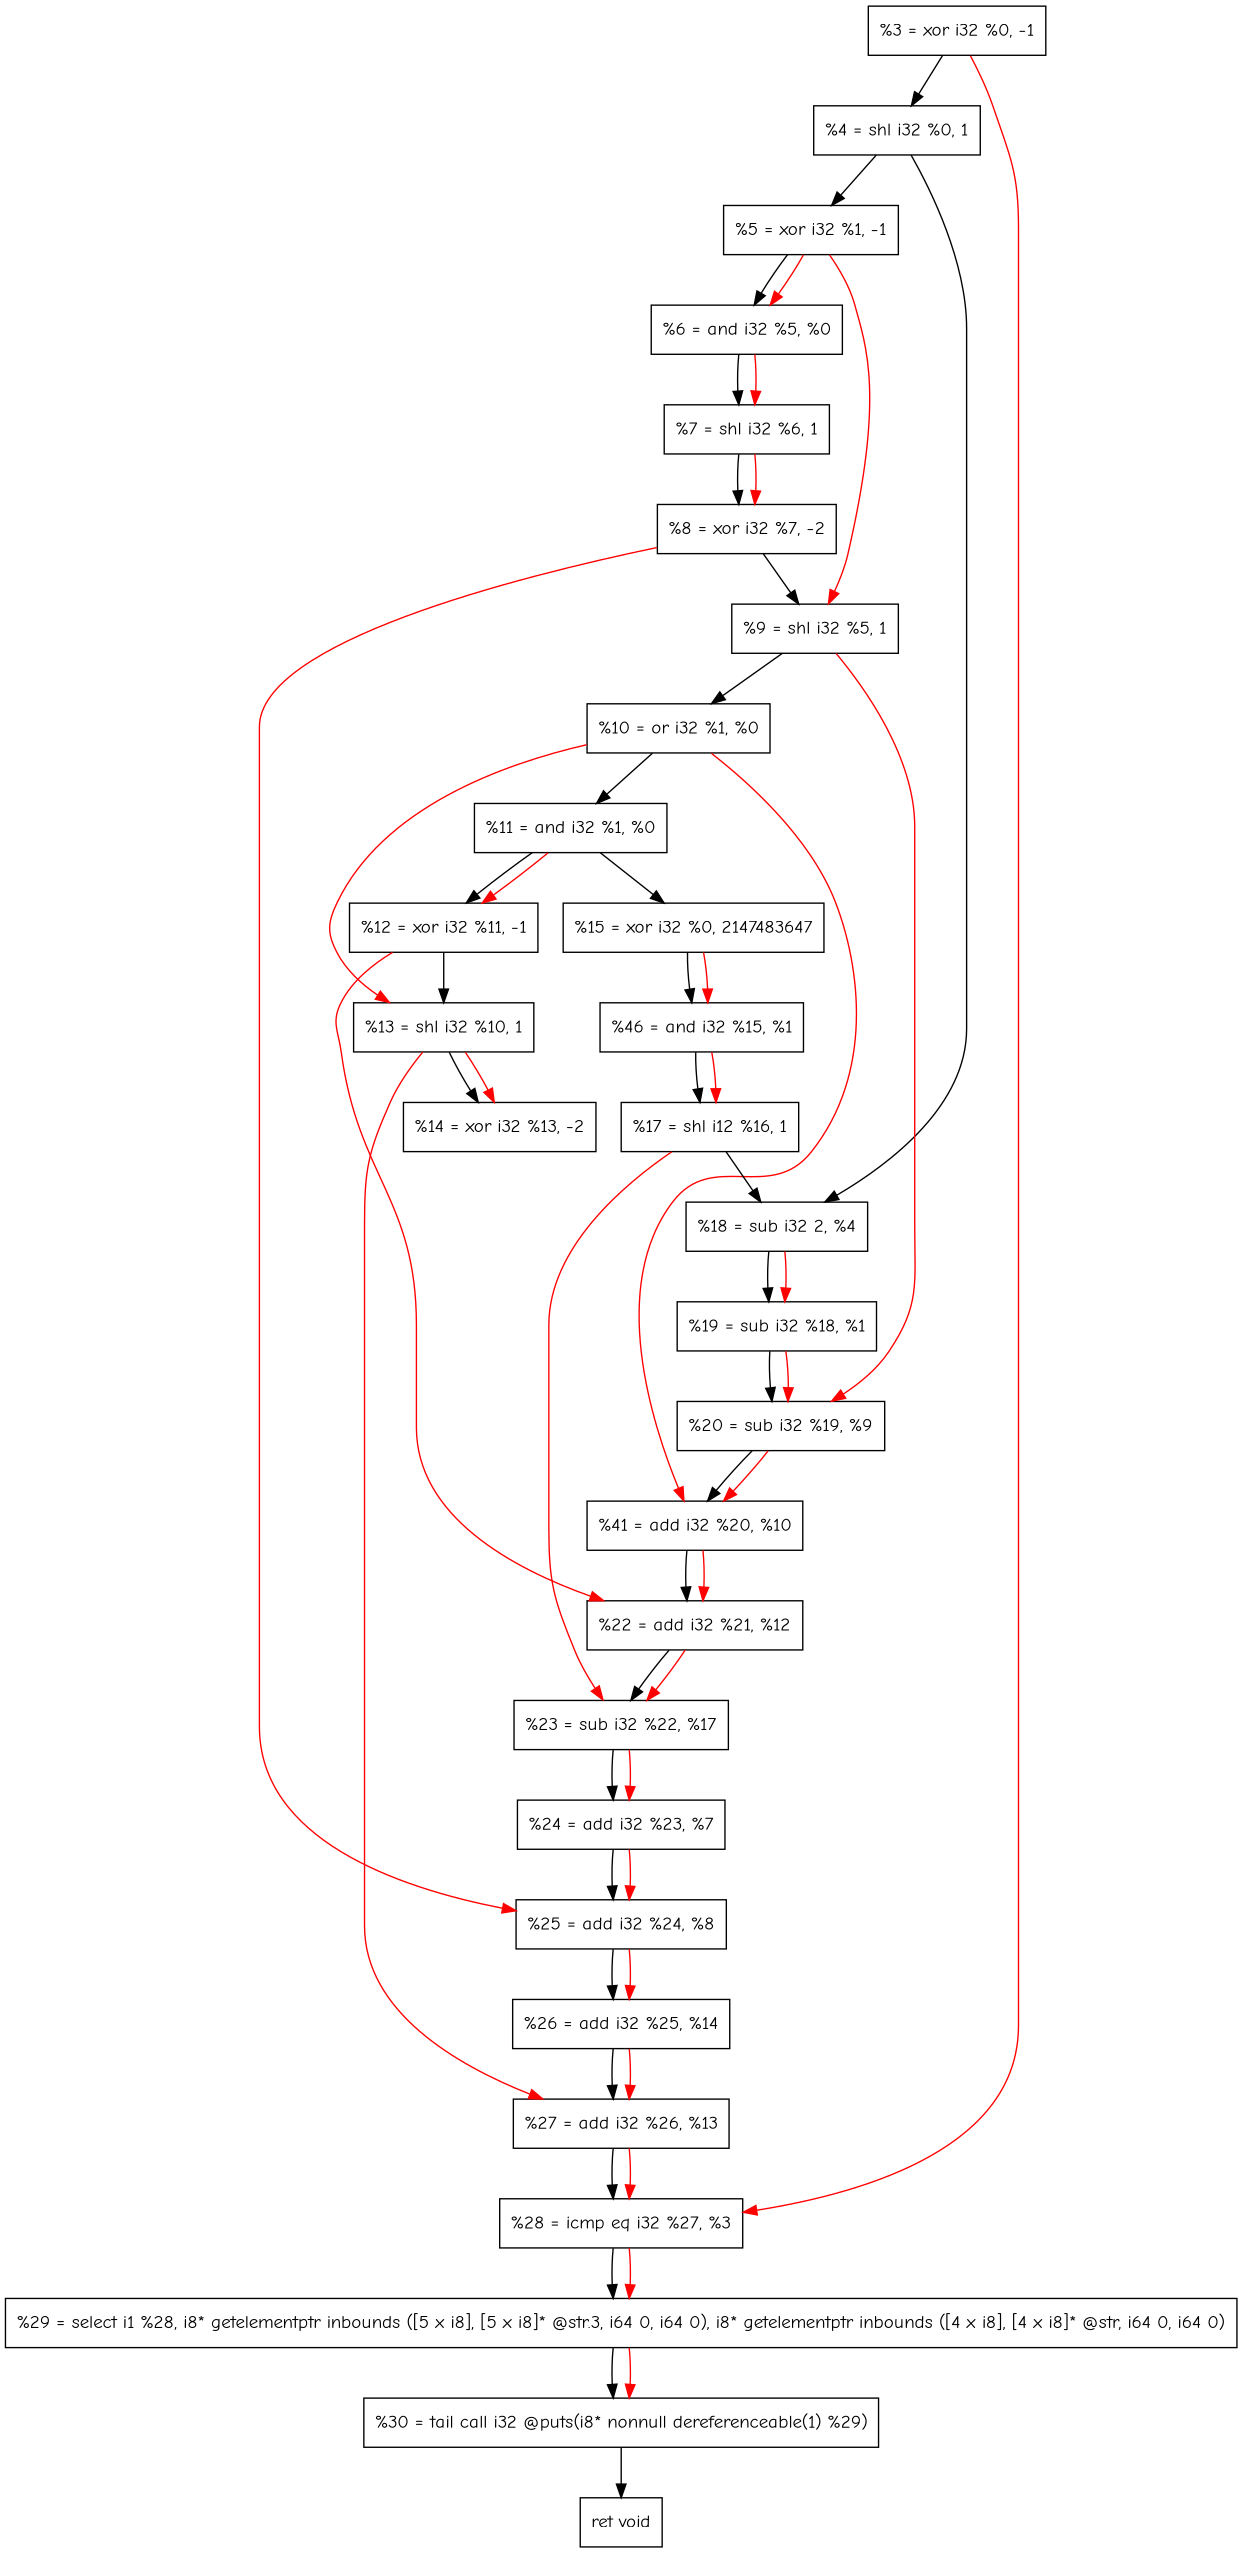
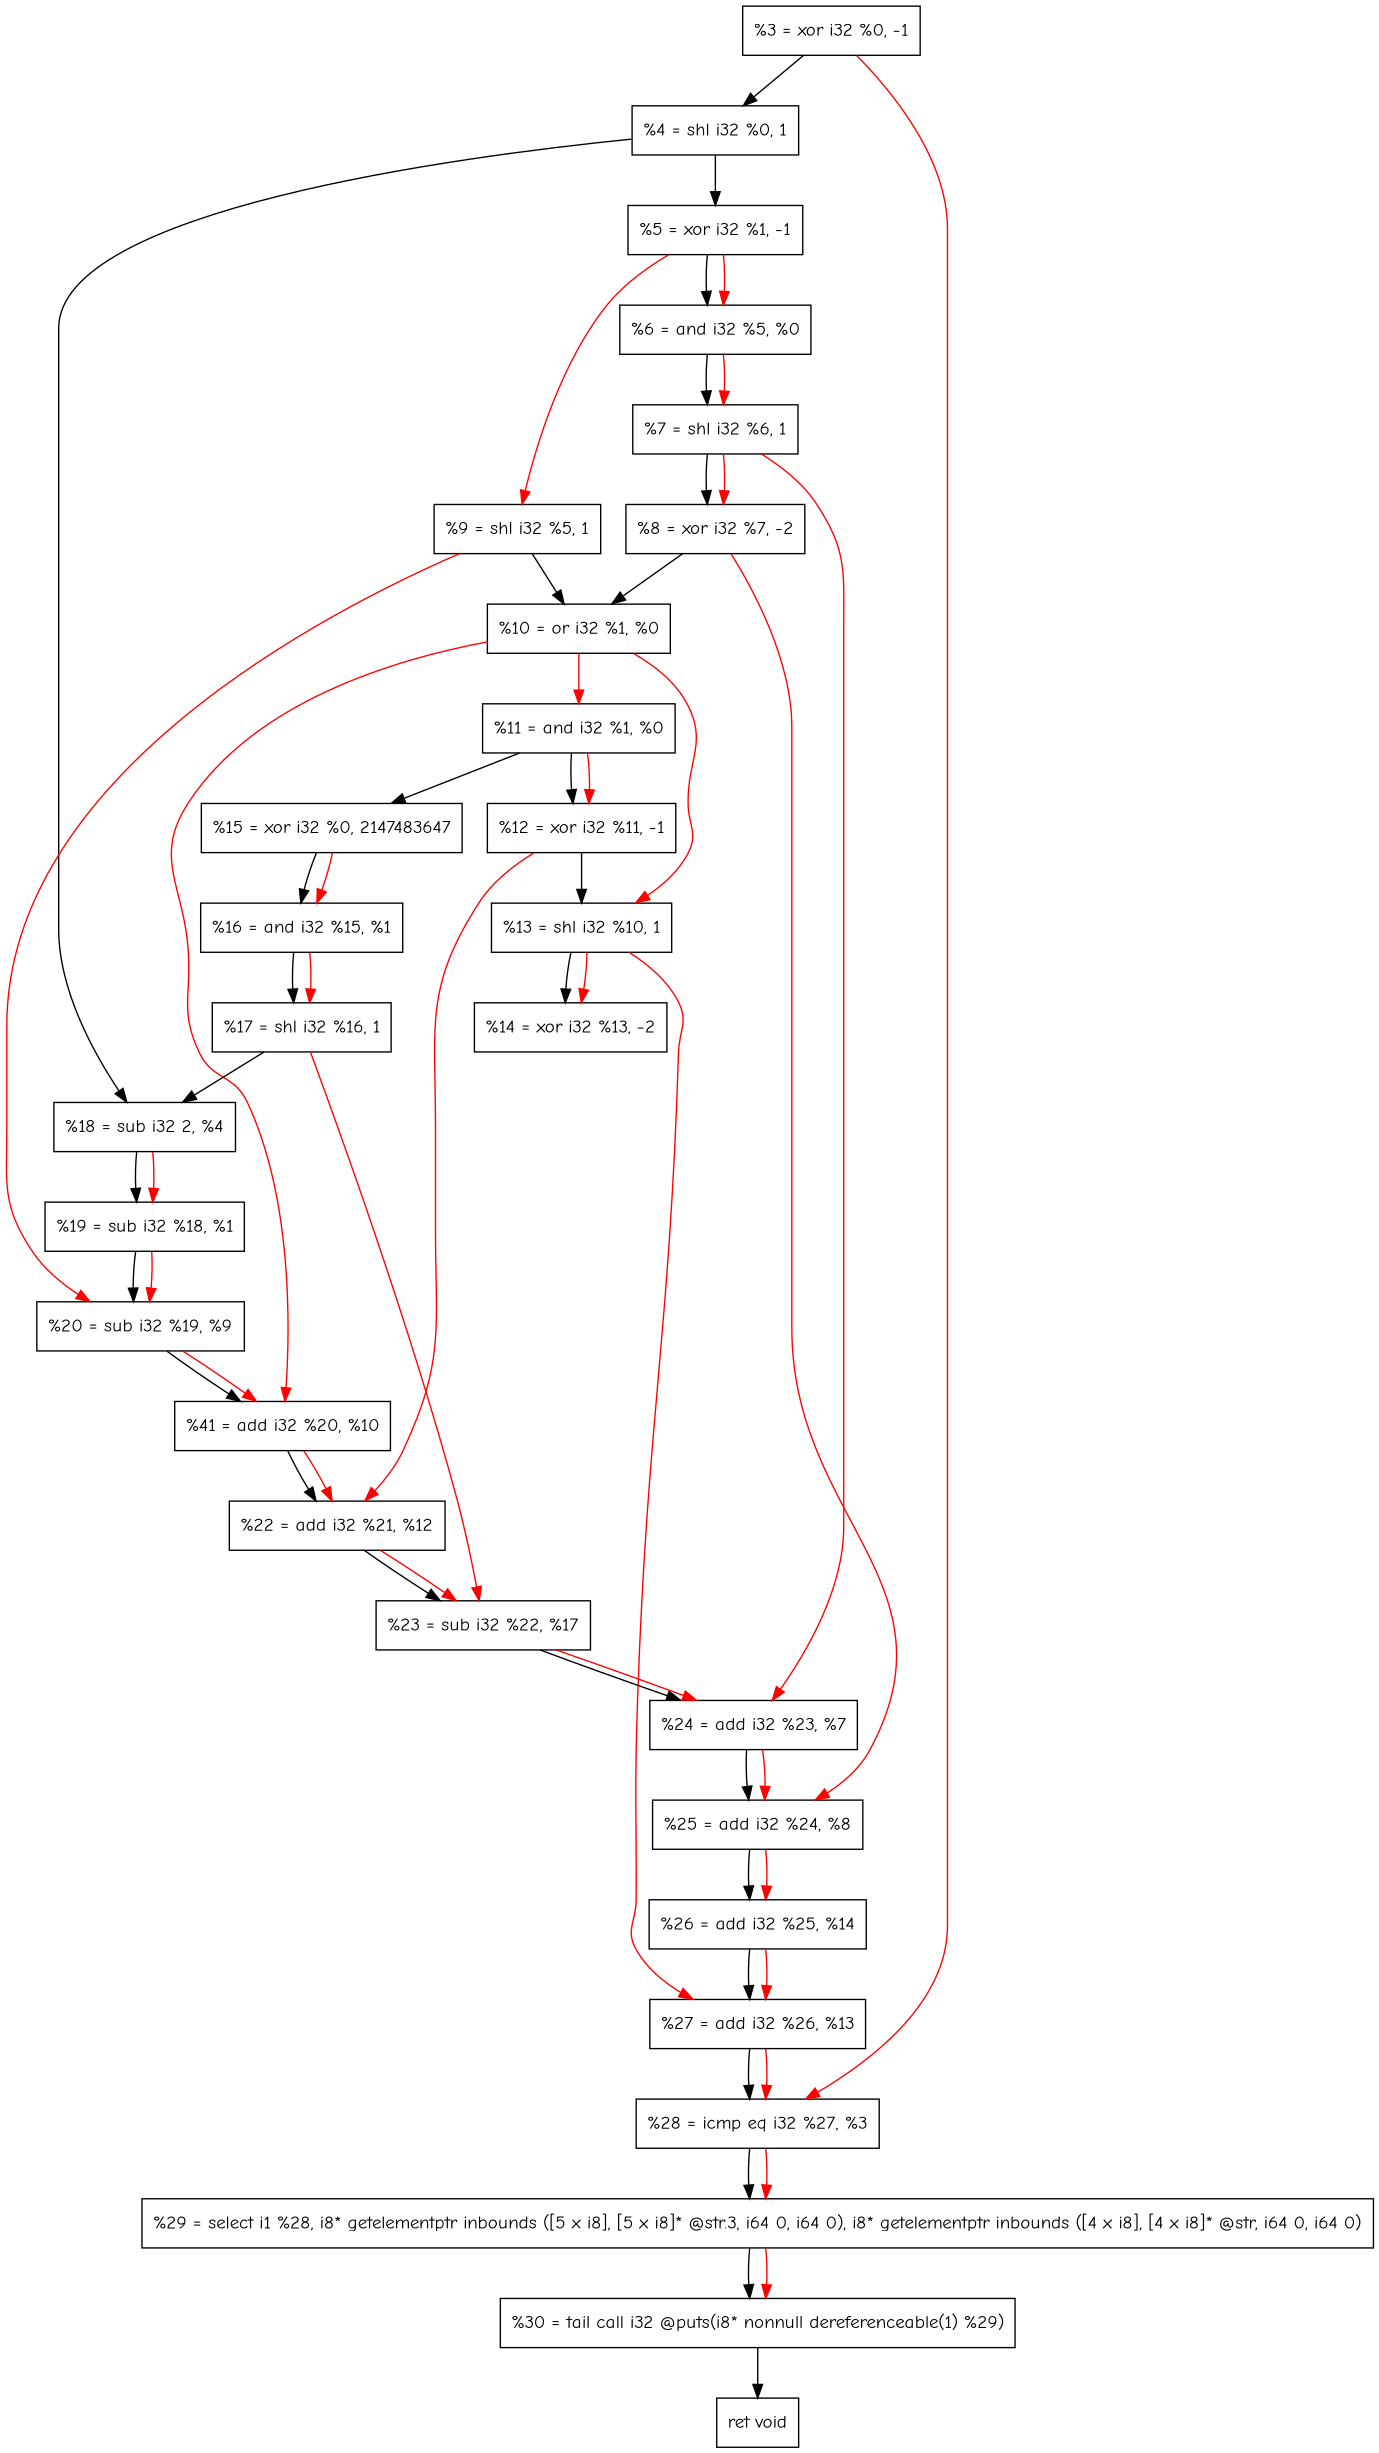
  digraph {
    fontname="Comic Neue"
    node [fontname="Comic Neue" shape=record]
    edge [fontname="Comic Neue" color=red]
    n1 [label="  %3 = xor i32 %0, -1"]
    n2 [label="  %4 = shl i32 %0, 1"]
    n3 [label="  %28 = icmp eq i32 %27, %3"]
    n4 [label="  %5 = xor i32 %1, -1"]
    n5 [label="  %18 = sub i32 2, %4"]
    n6 [label="  %29 = select i1 %28, i8* getelementptr inbounds ([5 x i8], [5 x i8]* @str.3, i64 0, i64 0), i8* getelementptr inbounds ([4 x i8], [4 x i8]* @str, i64 0, i64 0)"]
    n7 [label="  %6 = and i32 %5, %0"]
    n8 [label="  %9 = shl i32 %5, 1"]
    n9 [label="  %19 = sub i32 %18, %1"]
    n10 [label="  %7 = shl i32 %6, 1"]
    n11 [label="  %10 = or i32 %1, %0"]
    n12 [label="  %20 = sub i32 %19, %9"]
    n13 [label="  %8 = xor i32 %7, -2"]
    n14 [label="  %24 = add i32 %23, %7"]
    n15 [label="  %25 = add i32 %24, %8"]
    n16 [label="  %26 = add i32 %25, %14"]
    n17 [label="  %11 = and i32 %1, %0"]
    n18 [label="  %13 = shl i32 %10, 1"]
    n19 [label="%41 = add i32 %20, %10"]
    n20 [label="  %12 = xor i32 %11, -1"]
    n21 [label="  %15 = xor i32 %0, 2147483647"]
    n22 [label="  %14 = xor i32 %13, -2"]
    n23 [label="  %27 = add i32 %26, %13"]
    n24 [label="  %22 = add i32 %21, %12"]
    n25 [label="  %23 = sub i32 %22, %17"]
-   n26 [label="%46 = and i32 %15, %1"]
-   n27 [label="%17 = shl i12 %16, 1"]
+   n26 [label="  %16 = and i32 %15, %1"]
+   n27 [label="  %17 = shl i32 %16, 1"]
    n28 [label="  %30 = tail call i32 @puts(i8* nonnull dereferenceable(1) %29)"]
    n29 [label="  ret void"]
    n1 -> n2 [color=""]
    n1 -> n3
    n2 -> n4 [color=""]
    n2 -> n5 [color=black]
    n3 -> n6 [color=""]
    n3 -> n6
    n4 -> n7 [color=""]
    n4 -> n7
    n4 -> n8
    n5 -> n9 [color=""]
    n5 -> n9
    n6 -> n28 [color=""]
    n6 -> n28
    n7 -> n10 [color=""]
    n7 -> n10
    n8 -> n11 [color=""]
    n8 -> n12
    n9 -> n12 [color=""]
    n9 -> n12
    n10 -> n13 [color=""]
    n10 -> n13
-   n11 -> n17 [color=""]
+   n10 -> n14
+   n11 -> n17
    n11 -> n18
    n11 -> n19
    n12 -> n19 [color=""]
    n12 -> n19
-   n13 -> n8 [color=""]
+   n13 -> n11 [color=""]
    n13 -> n15
    n14 -> n15 [color=""]
    n14 -> n15
    n15 -> n16 [color=""]
    n15 -> n16
    n16 -> n23 [color=""]
    n16 -> n23
    n17 -> n20 [color=""]
    n17 -> n20
    n17 -> n21 [color=""]
    n18 -> n22 [color=""]
    n18 -> n22
    n18 -> n23
    n19 -> n24 [color=""]
    n19 -> n24
    n20 -> n18 [color=""]
    n20 -> n24
    n21 -> n26 [color=""]
    n21 -> n26
    n23 -> n3 [color=""]
    n23 -> n3
    n24 -> n25 [color=""]
    n24 -> n25
    n25 -> n14 [color=""]
    n25 -> n14
    n26 -> n27 [color=""]
    n26 -> n27
    n27 -> n5 [color=""]
    n27 -> n25
    n28 -> n29 [color=""]
  }
